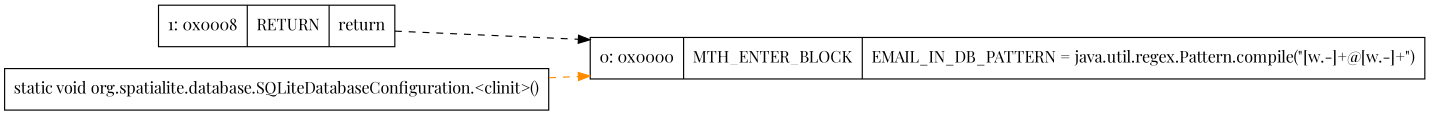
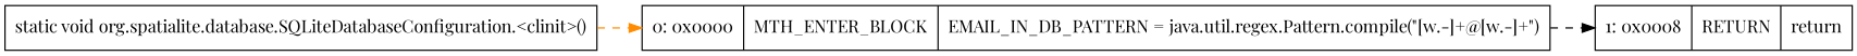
  digraph {
    rankdir=LR
    fontname="Playfair Display"
    node [shape=record fontname="Playfair Display"]
    edge [style=dashed fontname="Playfair Display"]
    n1 [label="{0\:\ 0x0000|MTH_ENTER_BLOCK\l|EMAIL_IN_DB_PATTERN = java.util.regex.Pattern.compile(\"[w.\-]+@[w.\-]+\")\l}"]
    n2 [label="{1\:\ 0x0008|RETURN\l|return\l}"]
    n3 [label="{static void org.spatialite.database.SQLiteDatabaseConfiguration.\<clinit\>() }"]
-   n2 -> n1 [color=black]
+   n1 -> n2 [color=black]
    n3 -> n1 [color=darkorange]
  }
